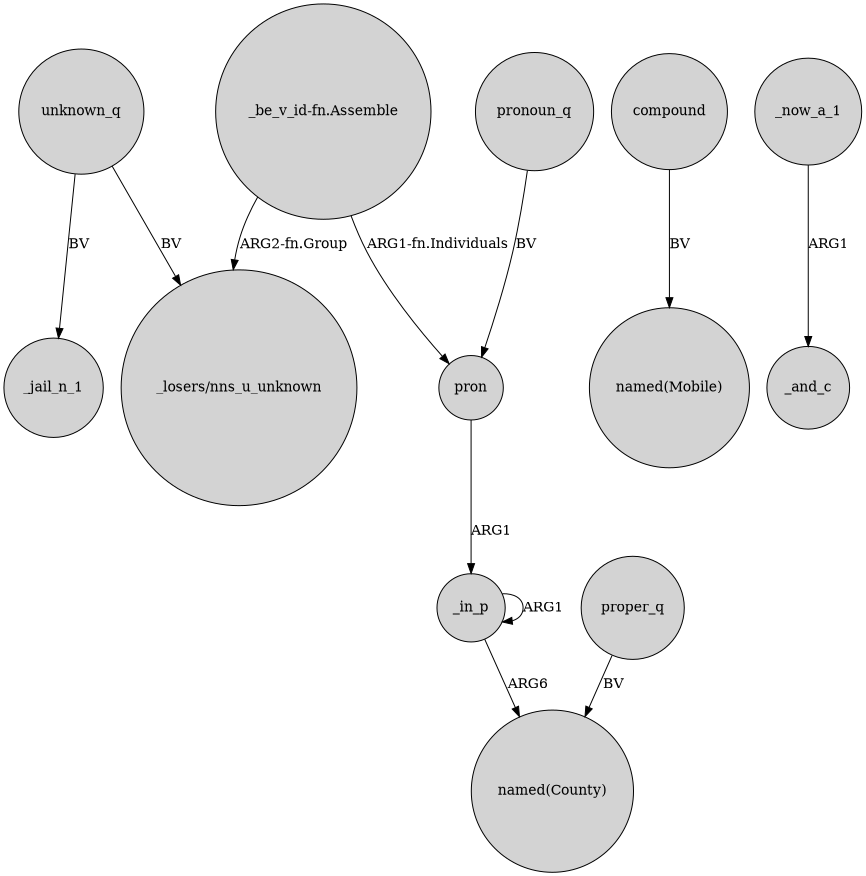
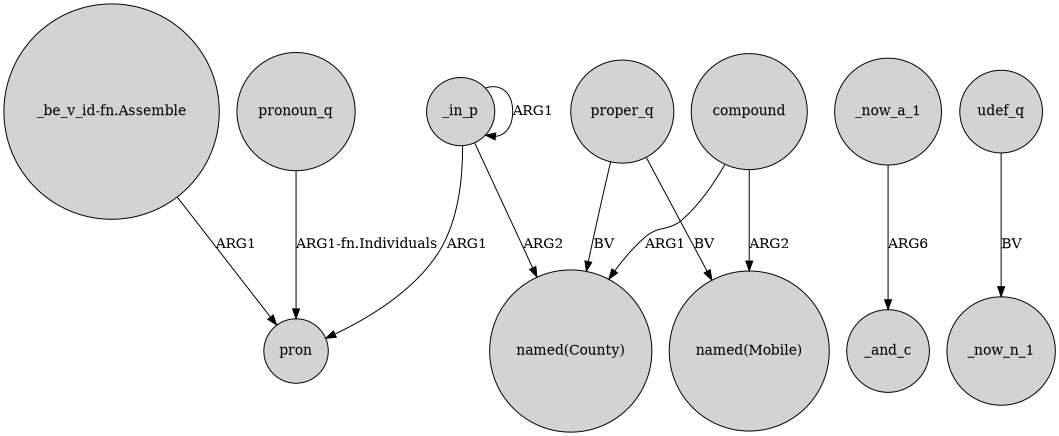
  digraph {
    node [shape=circle style=filled]
    "_be_v_id-fn.Assemble"
-   "_losers/nns_u_unknown"
    pron
    compound
    "named(County)"
    "named(Mobile)"
    _now_a_1
    _and_c
    _in_p
-   udef_q [label=unknown_q]
-   _jail_n_1
+   udef_q
+   _jail_n_1 [label=_now_n_1]
    proper_q
    pronoun_q
-   "_be_v_id-fn.Assemble" -> "_losers/nns_u_unknown" [label="ARG2-fn.Group"]
-   "_be_v_id-fn.Assemble" -> pron [label="ARG1-fn.Individuals"]
-   compound -> "named(Mobile)" [label=BV]
-   _now_a_1 -> _and_c [label=ARG1]
-   pron -> _in_p [label=ARG1]
-   _in_p -> "named(County)" [label=ARG6]
+   "_be_v_id-fn.Assemble" -> pron [label=ARG1]
+   compound -> "named(County)" [label=ARG1]
+   compound -> "named(Mobile)" [label=ARG2]
+   _now_a_1 -> _and_c [label=ARG6]
+   _in_p -> pron [label=ARG1]
+   _in_p -> "named(County)" [label=ARG2]
    _in_p -> _in_p [label=ARG1]
-   udef_q -> "_losers/nns_u_unknown" [label=BV]
    udef_q -> _jail_n_1 [label=BV]
    proper_q -> "named(County)" [label=BV]
-   pronoun_q -> pron [label=BV]
+   proper_q -> "named(Mobile)" [label=BV]
+   pronoun_q -> pron [label="ARG1-fn.Individuals"]
  }
